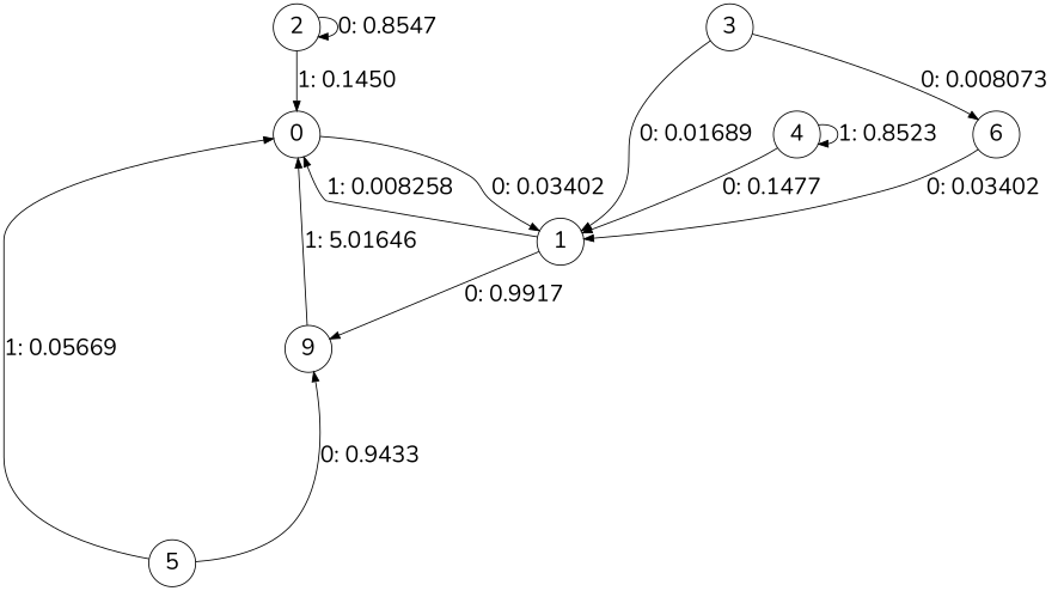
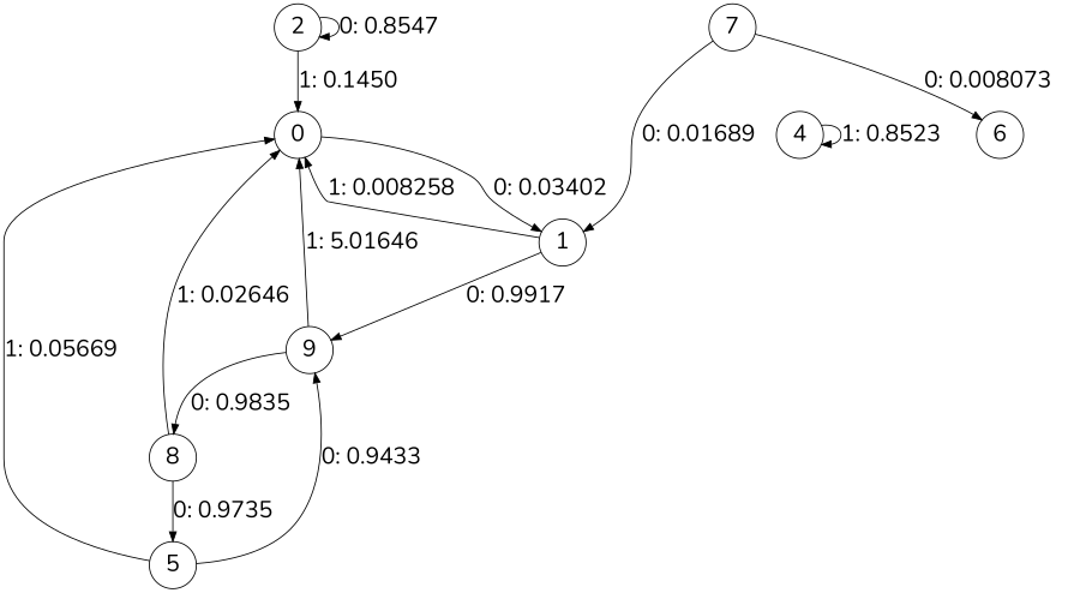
  digraph {
    fontname=Nunito
    node [fontname=Nunito fontsize=24 shape=circle]
    edge [fontname=Nunito fontsize=24]
    0
    1
    9
-   7 [label=3]
+   7
    6
+   8
    5
    2
    4
    0 -> 1 [label="0: 0.03402  "]
    1 -> 0 [label="1: 0.008258  "]
    1 -> 9 [label="0: 0.9917   "]
    9 -> 0 [label="1: 5.01646  "]
+   9 -> 8 [label="0: 0.9835   "]
    7 -> 1 [label="0: 0.01689  "]
    7 -> 6 [label="0: 0.008073  "]
-   6 -> 1 [label="0: 0.03402  "]
+   8 -> 0 [label="1: 0.02646  "]
+   8 -> 5 [label="0: 0.9735   "]
    5 -> 0 [label="1: 0.05669  "]
    5 -> 9 [label="0: 0.9433   "]
    2 -> 0 [label="1: 0.1450   "]
    2 -> 2 [label="0: 0.8547   "]
-   4 -> 1 [label="0: 0.1477   "]
    4 -> 4 [label="1: 0.8523   "]
  }
